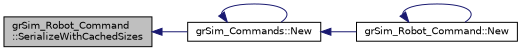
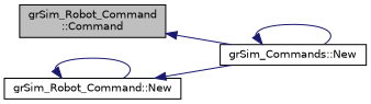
  digraph {
    rankdir=LR
    node [color=black fillcolor=white fontname=Helvetica fontsize=10 shape=record style=filled]
    edge [color=midnightblue dir=back fontname=Helvetica fontsize=10 labelfontname=Helvetica labelfontsize=10 style=solid]
-   n1 [fillcolor=grey75 fontcolor=black height=0.2 label="grSim_Robot_Command\l::SerializeWithCachedSizes" width=0.4]
+   n1 [fillcolor=grey75 fontcolor=black height=0.2 label="grSim_Robot_Command\l::Command" width=0.4]
    n2 [height=0.2 label="grSim_Commands::New" width=0.4]
    n3 [height=0.2 label="grSim_Robot_Command::New" width=0.4]
    n1 -> n2
    n2 -> n2
-   n2 -> n3
+   n3 -> n2
    n3 -> n3
  }
